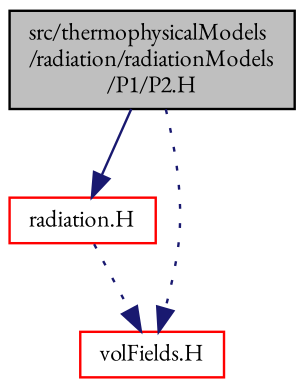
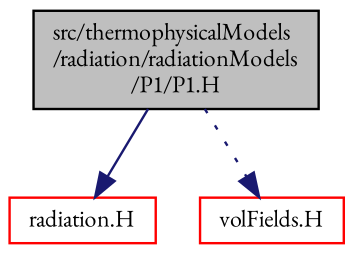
  digraph {
    fontname="EB Garamond"
    node [color=red fontname="EB Garamond" fontsize=10 shape=record]
    edge [color=midnightblue fontname="EB Garamond" fontsize=10 labelfontname=Helvetica labelfontsize=10 style=dotted]
-   n1 [color=black fillcolor=grey75 fontcolor=black height=0.2 label="src/thermophysicalModels\l/radiation/radiationModels\l/P1/P2.H" style=filled width=0.4]
+   n1 [color=black fillcolor=grey75 fontcolor=black height=0.2 label="src/thermophysicalModels\l/radiation/radiationModels\l/P1/P1.H" style=filled width=0.4]
    n2 [height=0.2 label="radiation.H" width=0.4]
    n3 [height=0.2 label="volFields.H" width=0.4]
    n1 -> n2 [style=solid]
    n1 -> n3
-   n2 -> n3
  }
